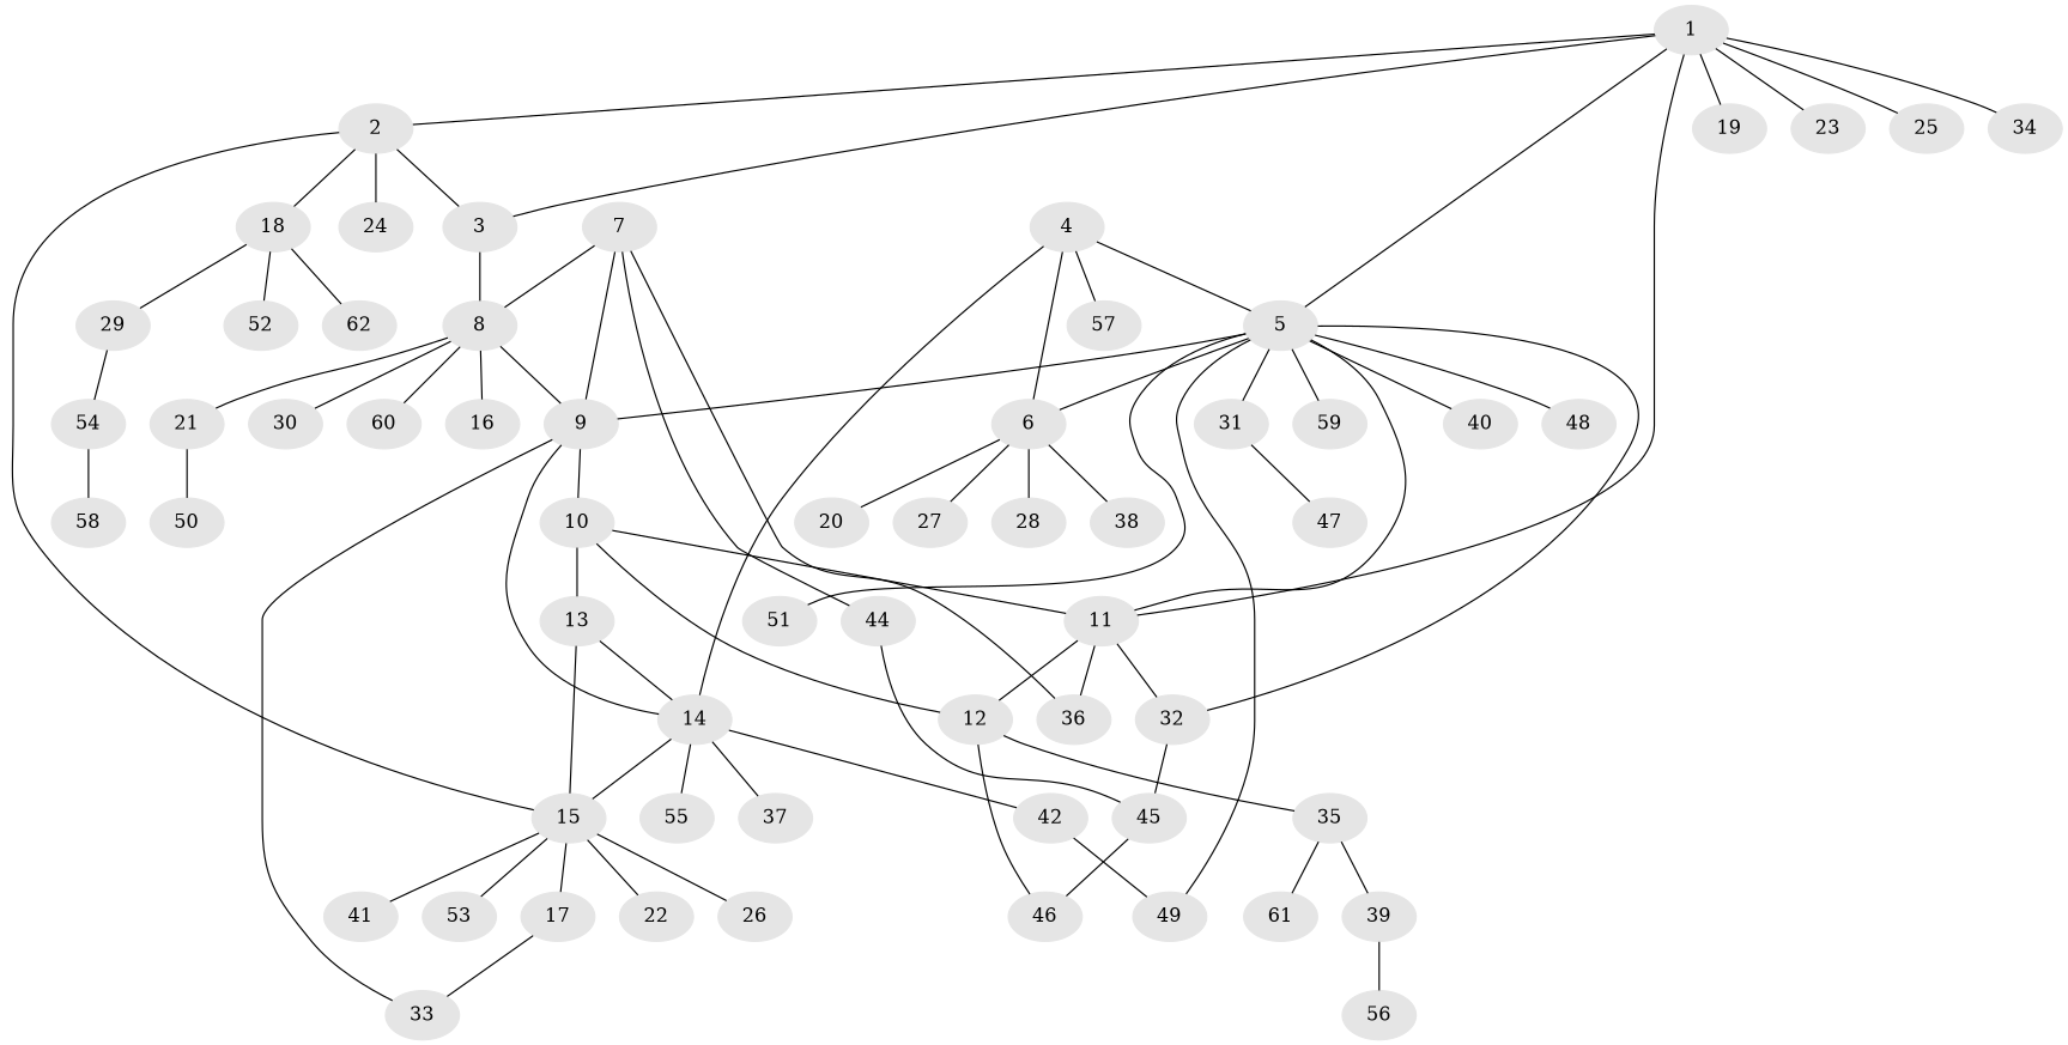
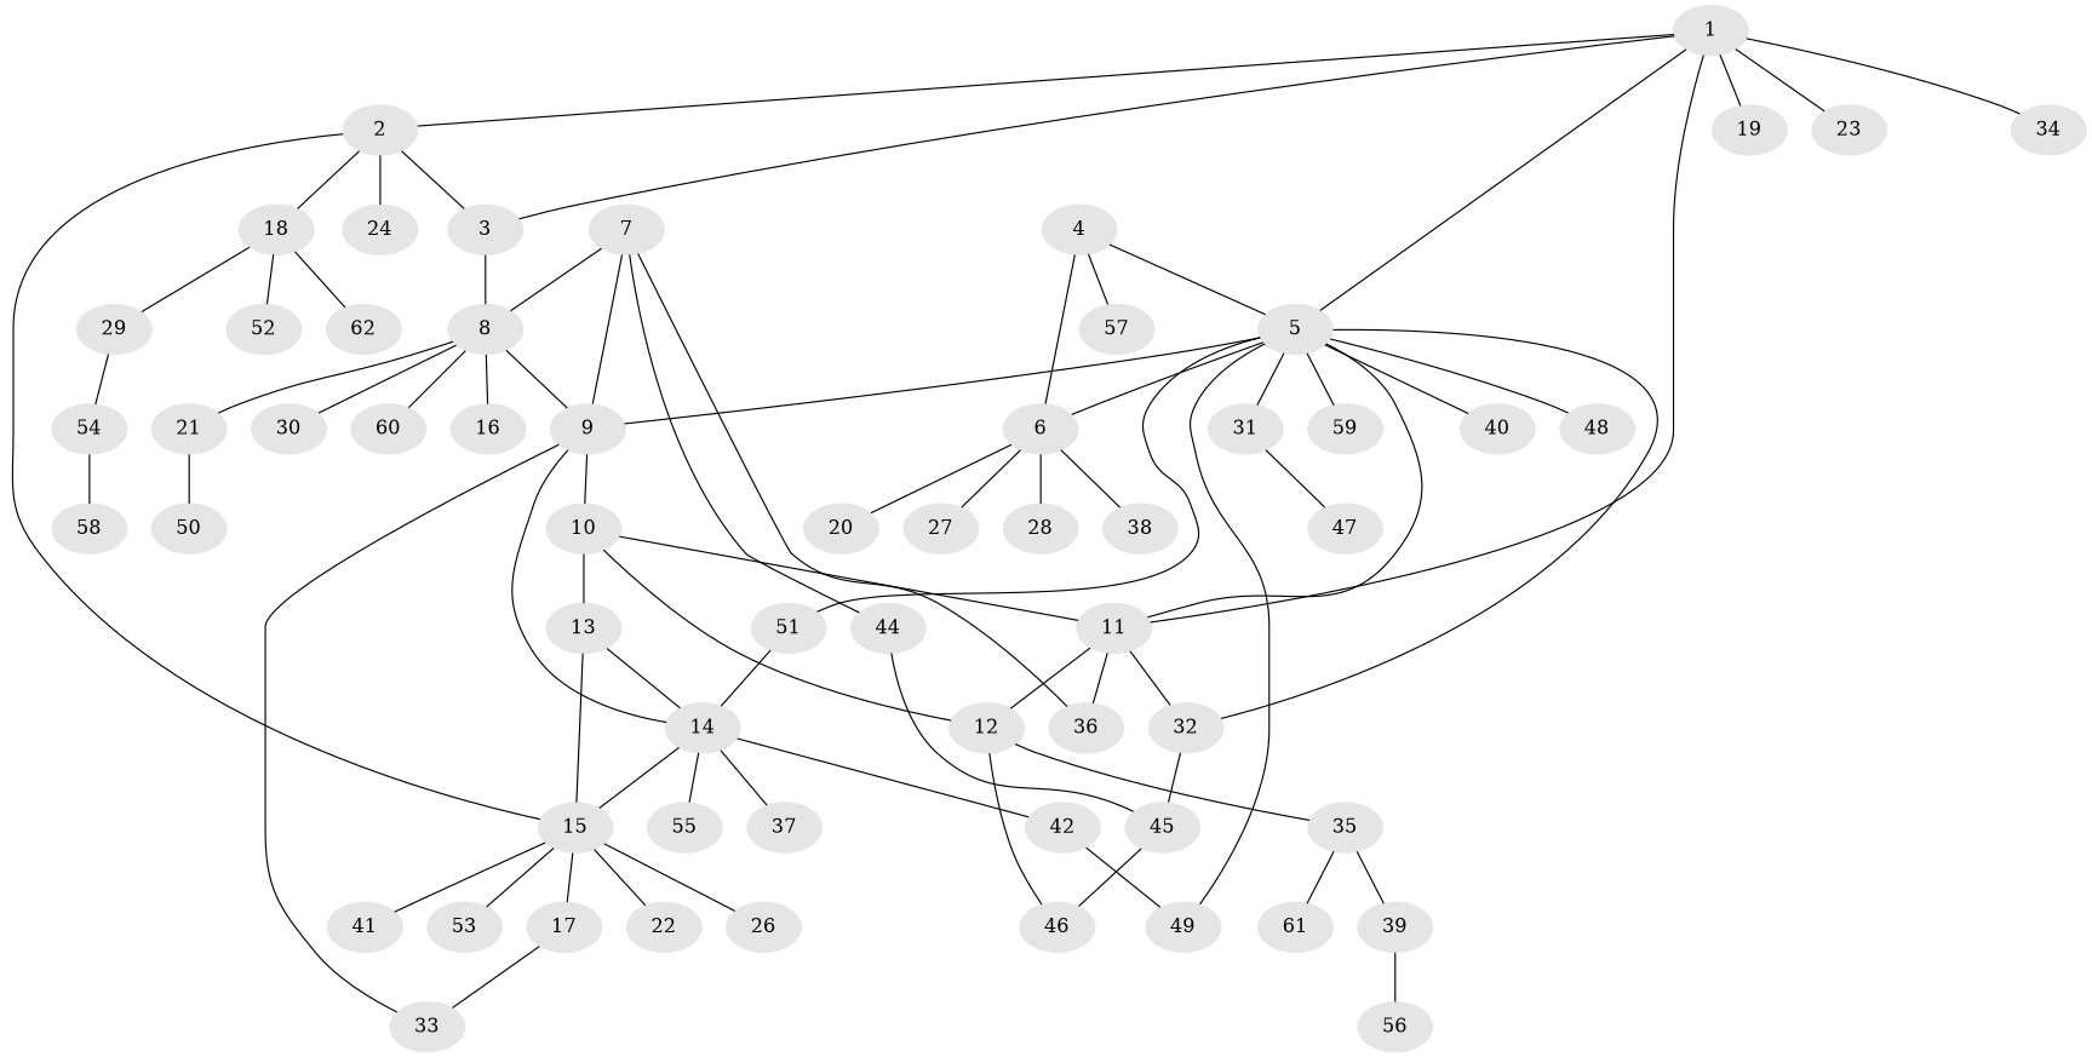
  graph {
    node [color=gray90 style=filled]
    1
    2
    3
    5
    11
    19
    23
-   25
    34
    15
    18
    24
    8
    6
    9
    31
    32
    40
    48
    49
    51
    59
    36
    12
    17
    22
    26
    41
    53
    29
    52
    62
    16
    21
    30
    60
    4
    14
    57
    20
    27
    28
    38
    37
    42
    55
    10
    33
    47
    45
    7
    44
    50
    13
    35
    46
    39
    61
    54
    58
    56
    1 -- 2
    1 -- 3
    1 -- 5
    1 -- 11
    1 -- 19
    1 -- 23
-   1 -- 25
    1 -- 34
    2 -- 3
    2 -- 15
    2 -- 18
    2 -- 24
    3 -- 8
    5 -- 11
    5 -- 6
    5 -- 9
    5 -- 31
    5 -- 32
    5 -- 40
    5 -- 48
    5 -- 49
    5 -- 51
    5 -- 59
    11 -- 32
    11 -- 36
    11 -- 12
    15 -- 17
    15 -- 22
    15 -- 26
    15 -- 41
    15 -- 53
    18 -- 29
    18 -- 52
    18 -- 62
    8 -- 9
    8 -- 16
    8 -- 21
    8 -- 30
    8 -- 60
    6 -- 20
    6 -- 27
    6 -- 28
    6 -- 38
    9 -- 14
    9 -- 10
    9 -- 33
    31 -- 47
    32 -- 45
    12 -- 35
    12 -- 46
    17 -- 33
    29 -- 54
    21 -- 50
    4 -- 5
    4 -- 6
-   4 -- 14
+   51 -- 14
    4 -- 57
    14 -- 15
    14 -- 37
    14 -- 42
    14 -- 55
    42 -- 49
    10 -- 11
    10 -- 12
    10 -- 13
    45 -- 46
    7 -- 8
    7 -- 9
    7 -- 36
    7 -- 44
    44 -- 45
    13 -- 15
    13 -- 14
    35 -- 39
    35 -- 61
    39 -- 56
    54 -- 58
  }
